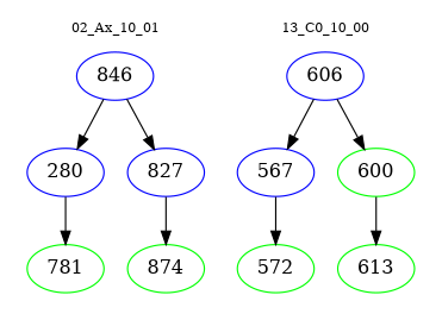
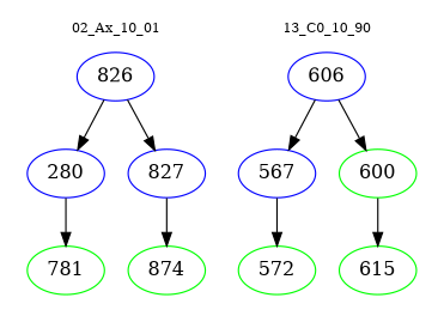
  digraph {
    node [color=blue]
    edge [color=black]
-   n1 [label=846]
+   n1 [label=826]
    n2 [label=280]
    n3 [label=827]
    n4 [color=green label=781]
    n5 [color=green label=874]
    n6 [label=606]
    n7 [label=567]
    n8 [color=green label=600]
    n9 [color=green label=572]
-   n10 [color=green label=613]
+   n10 [color=green label=615]
    subgraph cluster_1 {
      color=white
      fontsize=10
      label="02_Ax_10_01"
      n1
      n2
      n3
      n4
      n5
    }
    subgraph cluster_2 {
      color=white
      fontsize=10
-     label="13_C0_10_00"
+     label="13_C0_10_90"
      n6
      n7
      n8
      n9
      n10
    }
    n1 -> n2
    n1 -> n3
    n2 -> n4
    n3 -> n5
    n6 -> n7
    n6 -> n8
    n7 -> n9
    n8 -> n10
  }
